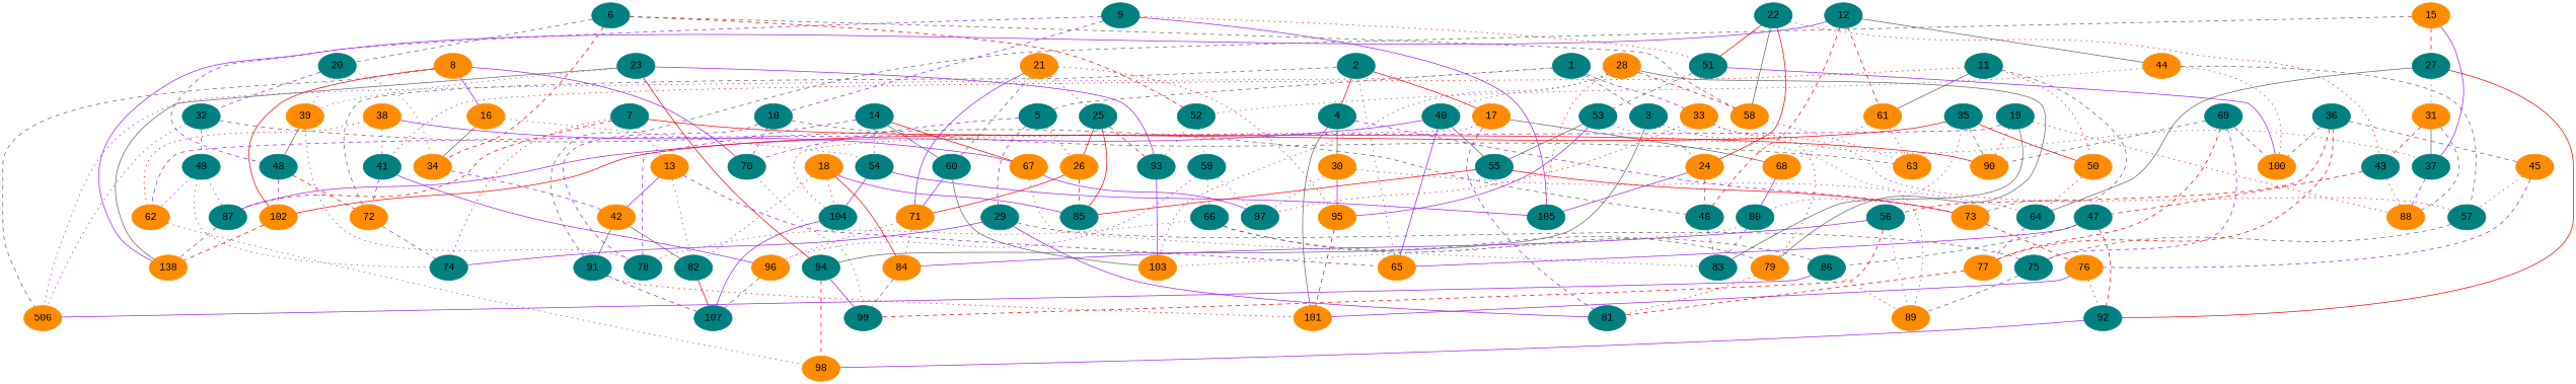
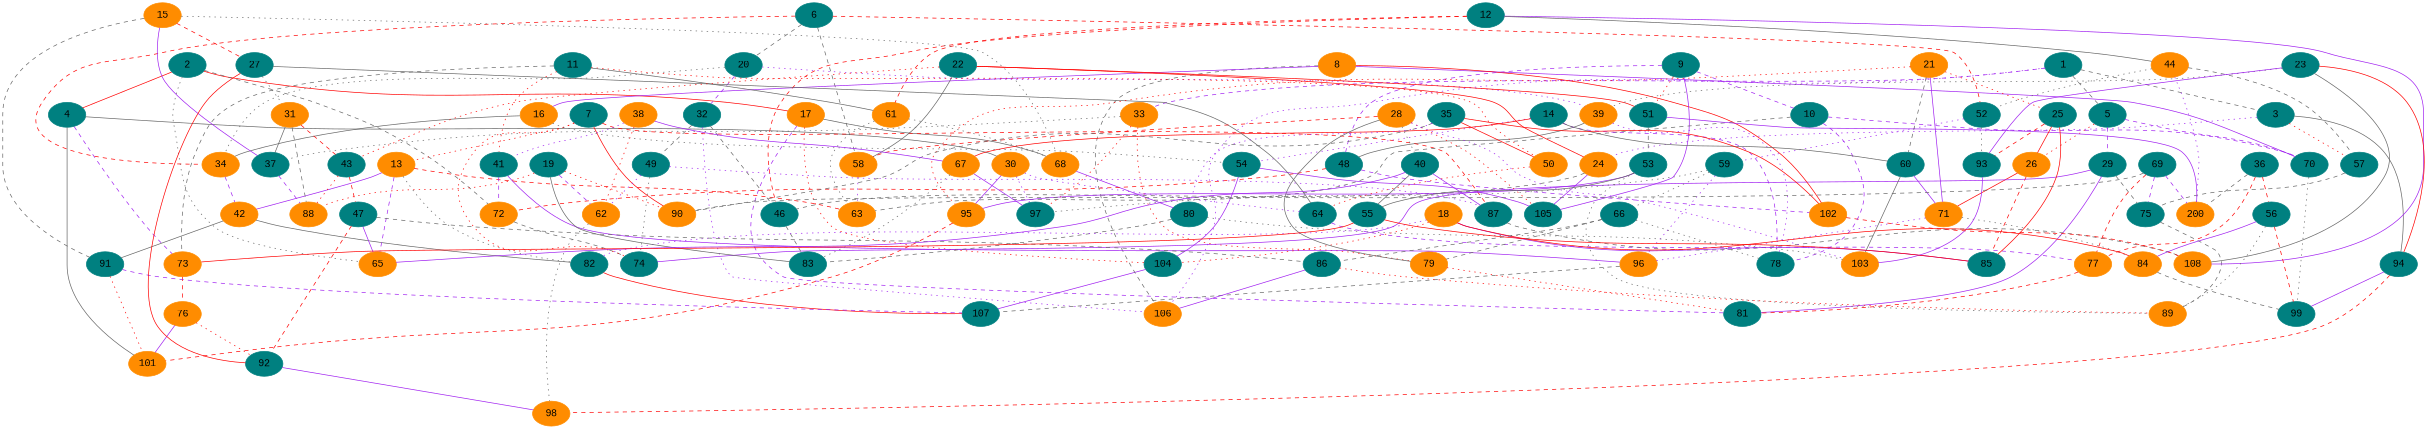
  graph {
    fontname="Liberation Mono"
    node [color=teal fontname="Liberation Mono" style=filled]
    edge [color=gray40 fontname="Liberation Mono" style=dashed]
    1
    3
    5
    33 [color=darkorange]
-   106 [color=darkorange label=506]
+   106 [color=darkorange]
    24 [color=darkorange]
    57
    94
    26 [color=darkorange]
    29
    70
    37
    79 [color=darkorange]
    97
    2
    4
    17 [color=darkorange]
    65 [color=darkorange]
    72 [color=darkorange]
    30 [color=darkorange]
    73 [color=darkorange]
    101 [color=darkorange]
    68 [color=darkorange]
    81
    104
    74
    105
    46
    75
    98 [color=darkorange]
    99
    95 [color=darkorange]
    64
    76 [color=darkorange]
    85
    71 [color=darkorange]
    6
    20
    34 [color=darkorange]
    52
    58 [color=darkorange]
    32
    39 [color=darkorange]
    42 [color=darkorange]
    93
    59
    63 [color=darkorange]
    13 [color=darkorange]
    7
    87
    90 [color=darkorange]
    82
-   108 [color=darkorange label=138]
+   108 [color=darkorange]
    8 [color=darkorange]
    16 [color=darkorange]
    102 [color=darkorange]
    54
    9
    10
    48
    51
    78
-   100 [color=darkorange]
+   100 [color=darkorange label=200]
    53
    11
    41
    50 [color=darkorange]
    61 [color=darkorange]
    96 [color=darkorange]
    12
    44 [color=darkorange]
    83
    91
    107
    14
    60
    67 [color=darkorange]
    103 [color=darkorange]
    15 [color=darkorange]
    27
    31 [color=darkorange]
    92
    88 [color=darkorange]
    80
    18 [color=darkorange]
    84 [color=darkorange]
    19
    62 [color=darkorange]
    49
    21 [color=darkorange]
    25
    22
    43
    47
    23
    77 [color=darkorange]
    28 [color=darkorange]
    40
    55
    89 [color=darkorange]
    35
-   45 [color=darkorange]
    36
    56
    38 [color=darkorange]
    86
    66
    69
    1 -- 3
    1 -- 5
    1 -- 33 [color=purple]
    1 -- 106 [color=purple style=dotted]
    3 -- 24 [color=purple style=dotted]
    3 -- 57 [color=red style=dotted]
    3 -- 94 [style=solid]
    5 -- 26 [color=red style=dotted]
    5 -- 29 [color=purple]
    5 -- 70 [color=purple]
    33 -- 37 [style=dotted]
    33 -- 79 [color=red style=dotted]
    33 -- 97 [color=red style=dotted]
    24 -- 105 [color=purple style=solid]
    24 -- 46
    57 -- 75
    94 -- 98 [color=red]
    94 -- 99 [color=purple style=solid]
    26 -- 85 [color=red]
    26 -- 71 [color=red style=solid]
    29 -- 81 [color=purple style=solid]
    29 -- 74 [color=purple style=solid]
    29 -- 75
    70 -- 99 [style=dotted]
    37 -- 88 [color=purple]
    79 -- 81 [color=red style=dotted]
    2 -- 4 [color=red style=solid]
    2 -- 17 [color=red style=solid]
    2 -- 65 [style=dotted]
    2 -- 72
    4 -- 30 [style=solid]
    4 -- 73 [color=purple]
    4 -- 101 [style=solid]
    17 -- 68 [style=solid]
    17 -- 81 [color=purple]
    17 -- 104 [color=red style=dotted]
    72 -- 74
    30 -- 97 [color=purple style=dotted]
    30 -- 95 [color=purple style=solid]
    30 -- 64 [color=purple style=dotted]
    73 -- 76 [color=red]
    68 -- 80 [color=purple style=solid]
    104 -- 107 [color=purple style=solid]
    46 -- 83
    75 -- 89
    95 -- 101 [color=red]
    64 -- 77 [color=purple]
    76 -- 101 [color=purple style=solid]
    76 -- 92 [color=red style=dotted]
    71 -- 96 [color=purple style=dotted]
    71 -- 84 [style=dotted]
    6 -- 20
    6 -- 34 [color=red]
    6 -- 52 [color=red]
    6 -- 58
    20 -- 34 [style=dotted]
    20 -- 32 [color=purple]
    20 -- 39 [color=purple style=dotted]
    34 -- 42 [color=purple]
    52 -- 93 [style=dotted]
    52 -- 59 [color=purple style=dotted]
    58 -- 63 [color=purple style=dotted]
    32 -- 106 [color=purple style=dotted]
    32 -- 46
    32 -- 49
    39 -- 48 [style=solid]
    39 -- 78 [color=purple style=dotted]
    42 -- 82 [style=solid]
    42 -- 91 [style=solid]
    93 -- 103 [color=purple style=solid]
    59 -- 97 [style=dotted]
    59 -- 96 [color=purple style=dotted]
    59 -- 66 [style=dotted]
    13 -- 65 [color=purple]
    13 -- 42 [color=purple style=solid]
+   13 -- 63 [color=red]
    13 -- 82 [style=dotted]
    7 -- 74 [color=red style=dotted]
    7 -- 13 [color=red style=dotted]
    7 -- 87 [color=red]
    7 -- 90 [color=red style=solid]
    87 -- 108
    82 -- 107 [color=red style=solid]
    8 -- 106
    8 -- 70 [color=purple style=solid]
    8 -- 16 [color=purple style=solid]
    8 -- 102 [color=red style=solid]
    16 -- 34 [style=solid]
    16 -- 54 [style=dotted]
    102 -- 108 [color=red]
    54 -- 104 [color=purple style=solid]
    54 -- 105 [color=purple style=solid]
    9 -- 105 [color=purple style=solid]
    9 -- 10 [color=purple]
    9 -- 48 [color=purple]
    9 -- 51 [color=red style=dotted]
    10 -- 70 [color=purple]
    10 -- 63
    10 -- 78 [color=purple]
    48 -- 72 [color=red]
    48 -- 102 [color=purple]
    51 -- 100 [color=purple style=solid]
    51 -- 53
    53 -- 95 [color=purple style=solid]
    53 -- 55 [style=solid]
    53 -- 89 [style=dotted]
    11 -- 73
    11 -- 41 [color=red style=dotted]
    11 -- 50 [color=red style=dotted]
    11 -- 61 [style=solid]
    41 -- 72 [color=purple]
    41 -- 96 [color=purple style=solid]
    50 -- 64 [color=red style=dotted]
    61 -- 68 [style=dotted]
    61 -- 63 [style=dotted]
    96 -- 107
    12 -- 46 [color=red]
    12 -- 108 [color=purple style=solid]
    12 -- 61 [color=red]
    12 -- 44 [style=solid]
    44 -- 57
    44 -- 52 [style=dotted]
    44 -- 100 [color=purple style=dotted]
    91 -- 101 [color=red style=dotted]
    91 -- 107 [color=purple]
    14 -- 54 [color=purple style=dotted]
    14 -- 78 [color=purple]
    14 -- 60 [style=solid]
    14 -- 67 [color=red style=solid]
    60 -- 71 [color=purple style=solid]
    60 -- 103 [style=solid]
    67 -- 97 [color=purple style=solid]
    67 -- 83 [style=dotted]
    15 -- 37 [color=purple style=solid]
+   15 -- 68 [style=dotted]
    15 -- 91
    15 -- 27 [color=red]
    27 -- 64 [style=solid]
    27 -- 31 [style=dotted]
    27 -- 92 [color=red style=solid]
    31 -- 37 [style=solid]
    31 -- 88
    31 -- 43 [color=red]
    92 -- 98 [color=purple style=solid]
    80 -- 83
    80 -- 103 [style=dotted]
    18 -- 104 [color=red style=dotted]
    18 -- 85 [color=purple style=solid]
    18 -- 82 [color=purple style=dotted]
    18 -- 84 [color=red style=solid]
    84 -- 99
    19 -- 90 [color=red style=dotted]
    19 -- 83 [style=solid]
    19 -- 88 [color=red style=dotted]
    19 -- 62 [color=purple]
    62 -- 98 [style=dotted]
    49 -- 74 [style=dotted]
    49 -- 87 [color=purple style=dotted]
    49 -- 62 [color=purple style=dotted]
    21 -- 95 [color=red style=dotted]
    21 -- 71 [color=purple style=solid]
    21 -- 60
    21 -- 25 [color=red style=dotted]
    25 -- 26 [color=red style=solid]
    25 -- 85 [color=red style=solid]
    25 -- 93 [color=red]
    22 -- 24 [color=red style=solid]
    22 -- 58 [style=solid]
    22 -- 51 [color=red style=solid]
    22 -- 43 [color=red style=dotted]
    43 -- 88 [color=red style=dotted]
    43 -- 47 [color=red]
    47 -- 65 [color=purple style=solid]
    47 -- 92 [color=red]
    47 -- 86
    23 -- 94 [color=red style=solid]
    23 -- 39 [style=dotted]
    23 -- 93 [color=purple style=solid]
    23 -- 108 [style=solid]
    77 -- 81 [color=red]
    28 -- 79 [style=solid]
    28 -- 105 [color=red style=dotted]
    28 -- 58 [color=red]
    28 -- 103 [color=purple style=dotted]
    28 -- 40 [style=dotted]
    40 -- 65 [color=purple style=solid]
    40 -- 87 [color=purple style=solid]
    40 -- 55 [style=solid]
    55 -- 73 [color=red style=solid]
    55 -- 85 [color=red style=solid]
    35 -- 90
    35 -- 102 [color=red style=solid]
    35 -- 50 [color=red style=solid]
    35 -- 80 [color=purple style=dotted]
-   45 -- 57 [style=dotted]
-   45 -- 76 [color=purple]
    36 -- 100
    36 -- 77 [color=red]
-   36 -- 45
    36 -- 56 [color=red]
    56 -- 99 [color=red]
    56 -- 84 [color=purple style=solid]
    56 -- 89 [style=dotted]
    38 -- 41 [color=purple style=dotted]
    38 -- 67 [color=purple style=solid]
    38 -- 62 [color=red style=dotted]
    86 -- 106 [color=purple style=solid]
    86 -- 89 [color=red style=dotted]
    66 -- 79
    66 -- 78 [style=dotted]
    66 -- 86
    69 -- 75 [color=purple]
    69 -- 90
    69 -- 100 [color=purple]
    69 -- 77 [color=red]
  }
